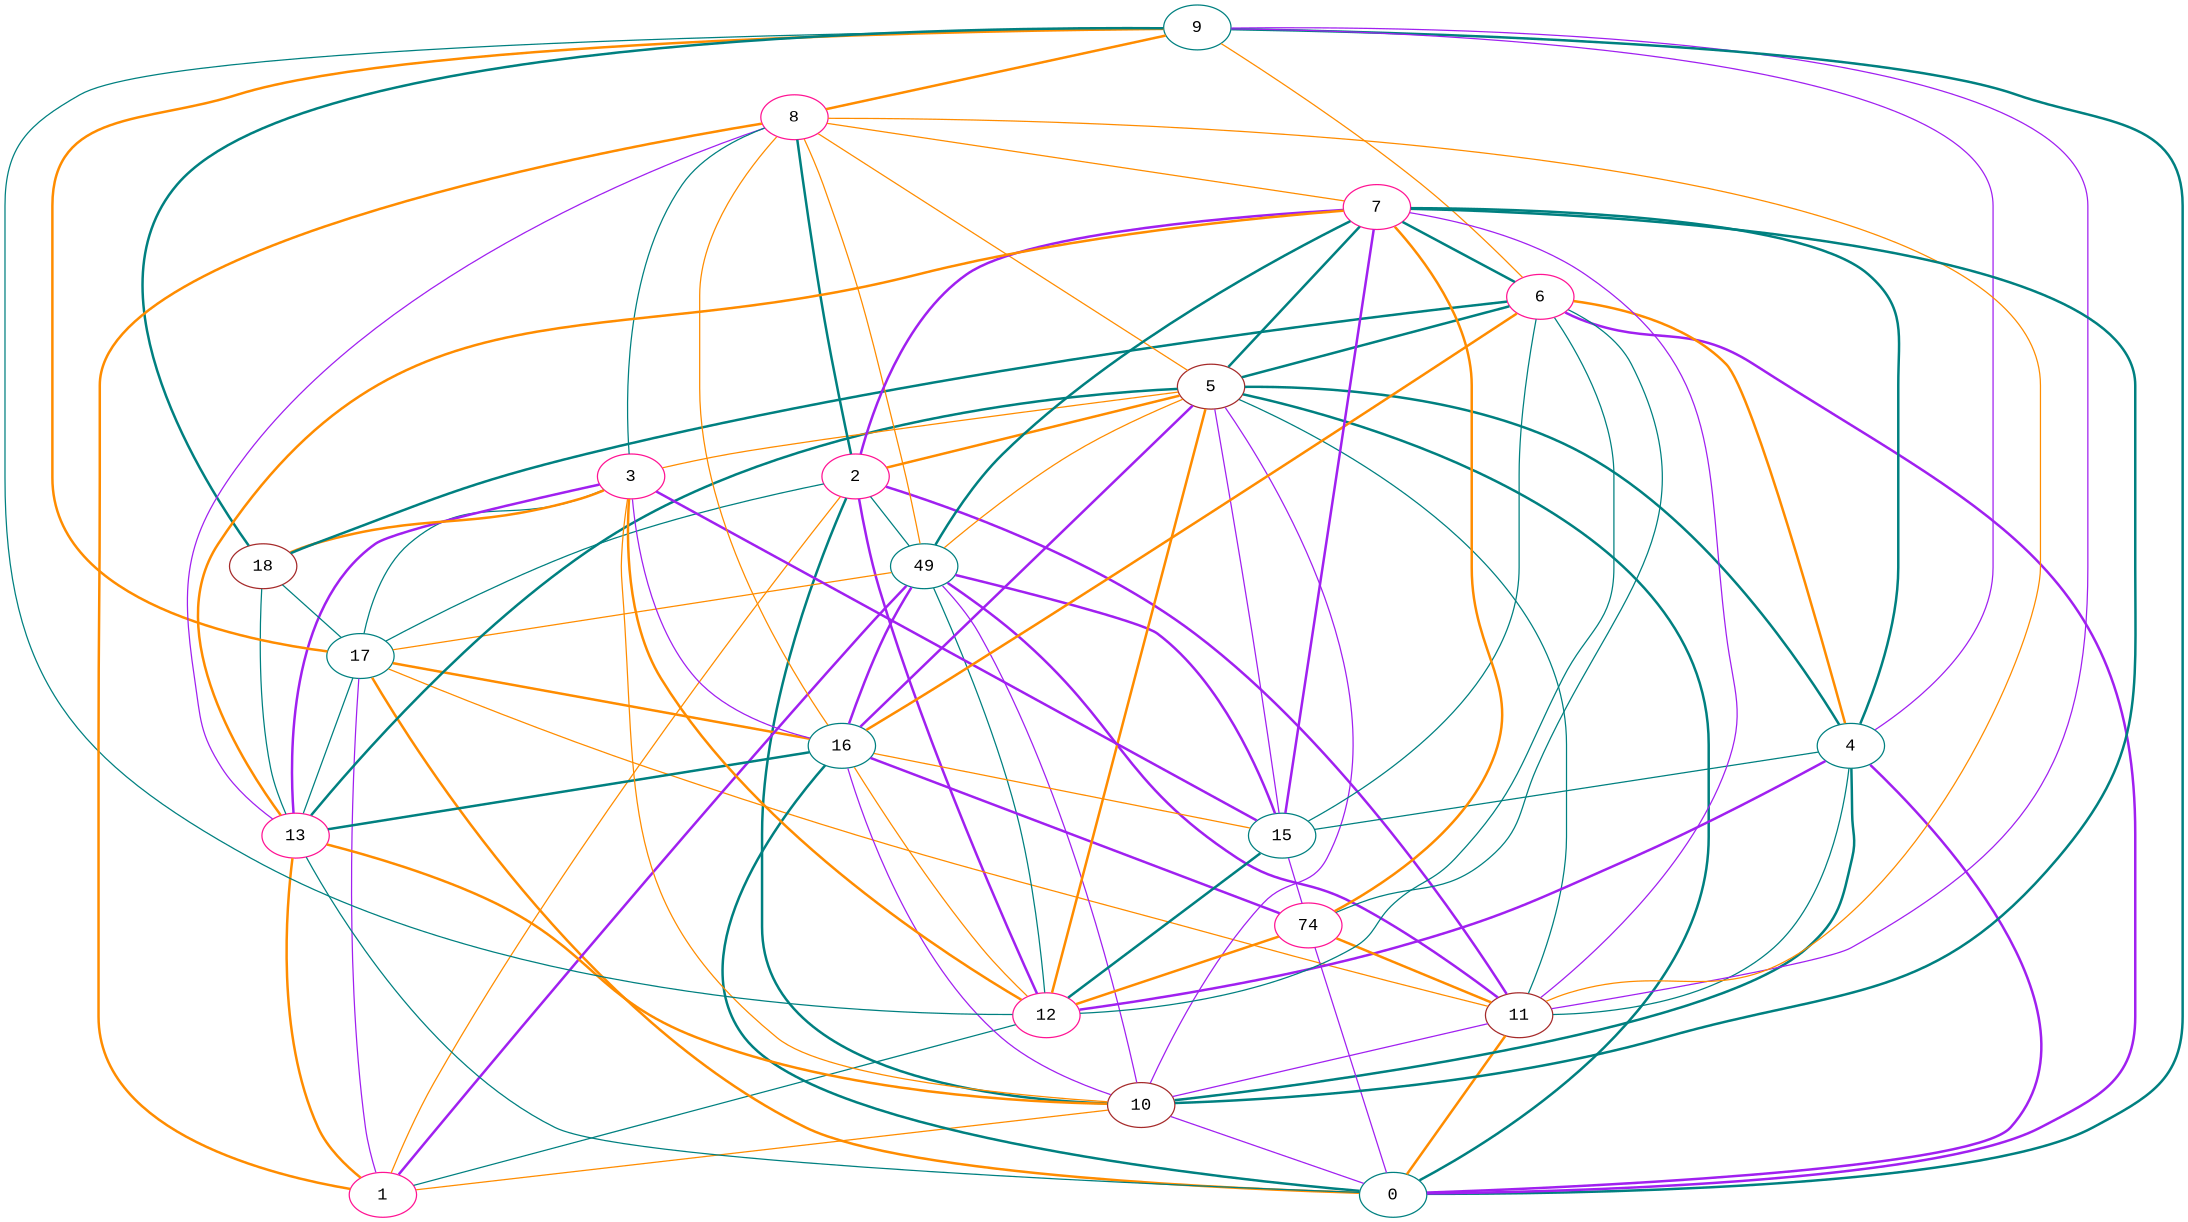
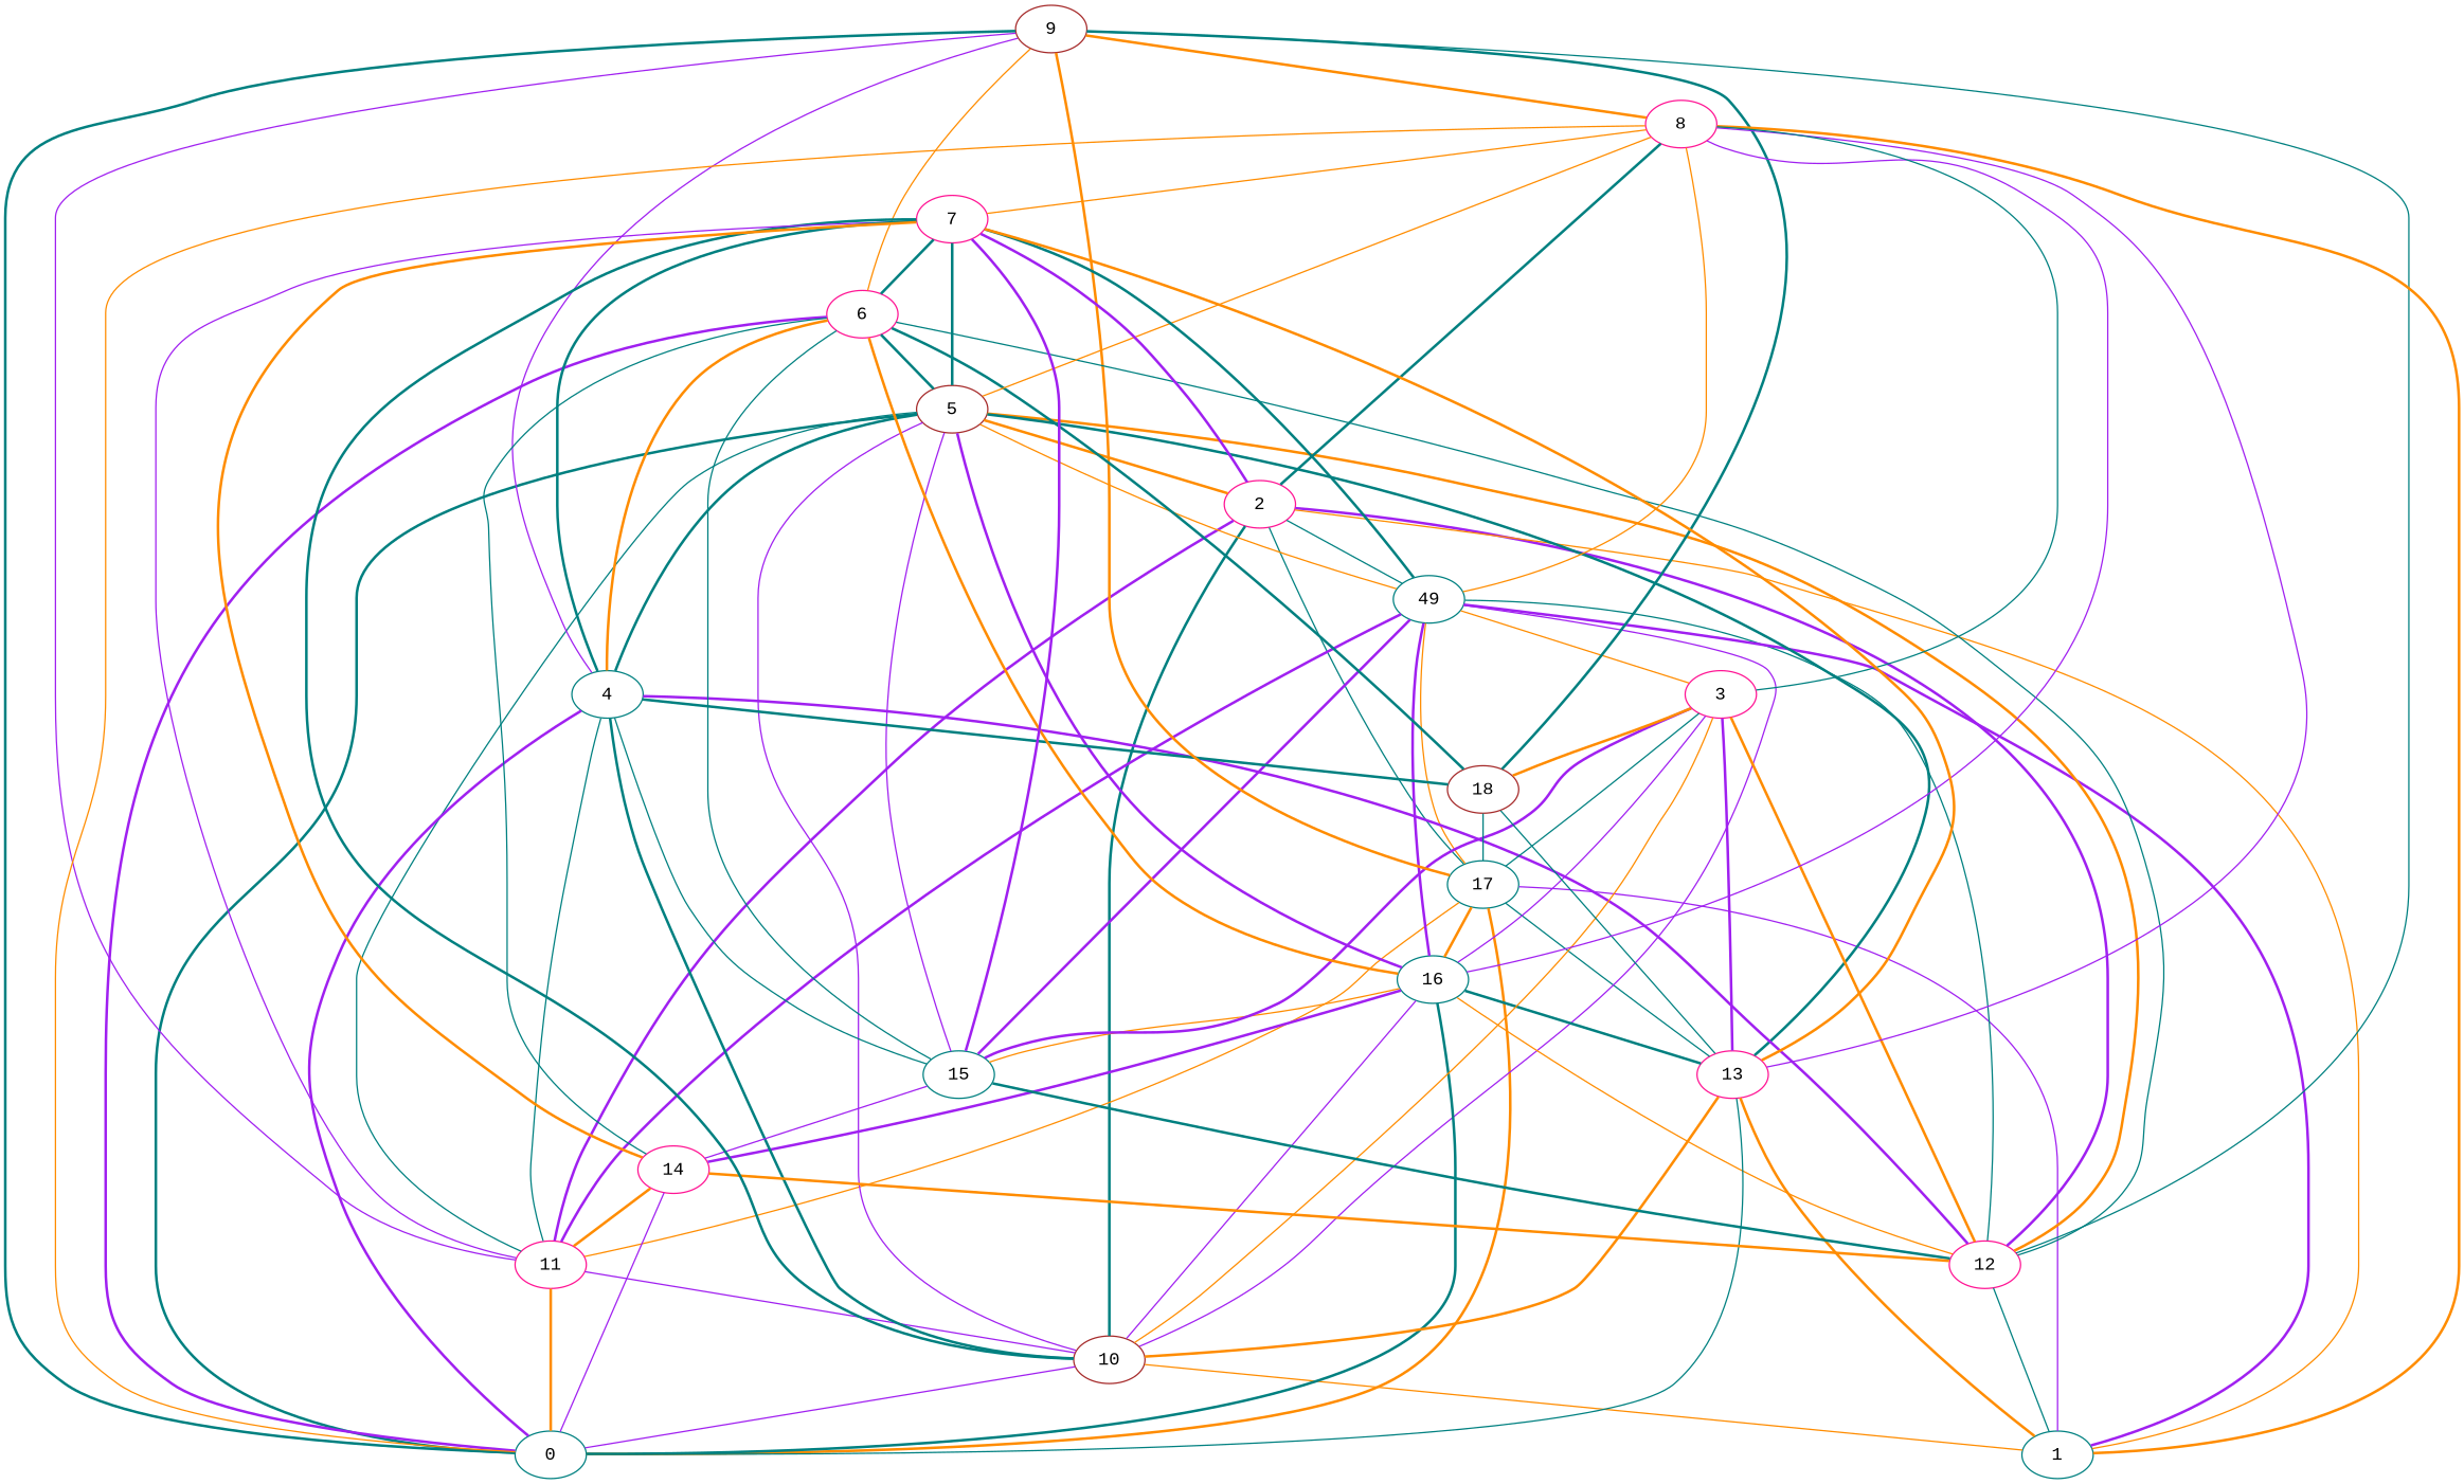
  digraph {
    fontname="Liberation Mono"
    node [color=deeppink fontname="Liberation Mono"]
    edge [color=teal dir=none fontname="Liberation Mono" style=bold]
    2
    10 [color=brown]
-   11 [color=brown]
+   11
    12
-   1
+   1 [color=teal]
    17 [color=teal]
    n7 [color=teal label=49]
    0 [color=teal]
    16 [color=teal]
    13
    5 [color=brown]
    4 [color=teal]
    3
    15 [color=teal]
    18 [color=brown]
-   14 [label=74]
-   9 [color=teal]
+   14
+   9 [color=brown]
    6
    8
    7
    subgraph sub_1 {
      2
      10
      11
      12
      1
      17
      n7
      0
      16
      13
      5
      4
      3
      15
      18
      14
      9
      6
      8
      7
    }
    2 -> 10
    2 -> 11 [color=purple]
    2 -> 12 [color=purple]
    2 -> 1 [color=darkorange style=solid]
    2 -> 17 [style=solid]
    2 -> n7 [style=solid]
    10 -> 1 [color=darkorange style=solid]
    10 -> 0 [color=purple style=solid]
    11 -> 10 [color=purple style=solid]
    11 -> 0 [color=darkorange]
    12 -> 1 [style=solid]
    17 -> 11 [color=darkorange style=solid]
    17 -> 1 [color=purple style=solid]
    17 -> 0 [color=darkorange]
    17 -> 16 [color=darkorange]
    17 -> 13 [style=solid]
    n7 -> 10 [color=purple style=solid]
    n7 -> 11 [color=purple]
    n7 -> 12 [style=solid]
    n7 -> 1 [color=purple]
    n7 -> 17 [color=darkorange style=solid]
    n7 -> 16 [color=purple]
    n7 -> 15 [color=purple]
    16 -> 10 [color=purple style=solid]
    16 -> 12 [color=darkorange style=solid]
    16 -> 0
    16 -> 13
    16 -> 15 [color=darkorange style=solid]
    16 -> 14 [color=purple]
    13 -> 10 [color=darkorange]
    13 -> 1 [color=darkorange]
    13 -> 0 [style=solid]
    5 -> 2 [color=darkorange]
    5 -> 10 [color=purple style=solid]
    5 -> 11 [style=solid]
    5 -> 12 [color=darkorange]
    5 -> n7 [color=darkorange style=solid]
    5 -> 0
    5 -> 16 [color=purple]
    5 -> 13
    5 -> 4
-   5 -> 3 [color=darkorange style=solid]
+   n7 -> 3 [color=darkorange style=solid]
    5 -> 15 [color=purple style=solid]
    4 -> 10
    4 -> 11 [style=solid]
    4 -> 12 [color=purple]
    4 -> 0 [color=purple]
    4 -> 15 [style=solid]
+   4 -> 18
    3 -> 10 [color=darkorange style=solid]
    3 -> 12 [color=darkorange]
    3 -> 17 [style=solid]
    3 -> 16 [color=purple style=solid]
    3 -> 13 [color=purple]
    3 -> 15 [color=purple]
    3 -> 18 [color=darkorange]
    15 -> 12
    15 -> 14 [color=purple style=solid]
    18 -> 17 [style=solid]
    18 -> 13 [style=solid]
    14 -> 11 [color=darkorange]
    14 -> 12 [color=darkorange]
    14 -> 0 [color=purple style=solid]
    9 -> 11 [color=purple style=solid]
    9 -> 12 [style=solid]
    9 -> 17 [color=darkorange]
    9 -> 0
    9 -> 4 [color=purple style=solid]
    9 -> 18
    9 -> 6 [color=darkorange style=solid]
    9 -> 8 [color=darkorange]
    6 -> 12 [style=solid]
    6 -> 0 [color=purple]
    6 -> 16 [color=darkorange]
    6 -> 5
    6 -> 4 [color=darkorange]
    6 -> 15 [style=solid]
    6 -> 18
    6 -> 14 [style=solid]
    8 -> 2
    8 -> 1 [color=darkorange]
    8 -> n7 [color=darkorange style=solid]
-   8 -> 11 [color=darkorange style=solid]
-   8 -> 16 [color=darkorange style=solid]
+   8 -> 0 [color=darkorange style=solid]
+   8 -> 16 [color=purple style=solid]
    8 -> 13 [color=purple style=solid]
    8 -> 5 [color=darkorange style=solid]
    8 -> 3 [style=solid]
    8 -> 7 [color=darkorange style=solid]
    7 -> 2 [color=purple]
    7 -> 10
    7 -> 11 [color=purple style=solid]
    7 -> n7
    7 -> 13 [color=darkorange]
    7 -> 5
    7 -> 4
    7 -> 15 [color=purple]
    7 -> 14 [color=darkorange]
    7 -> 6
  }
